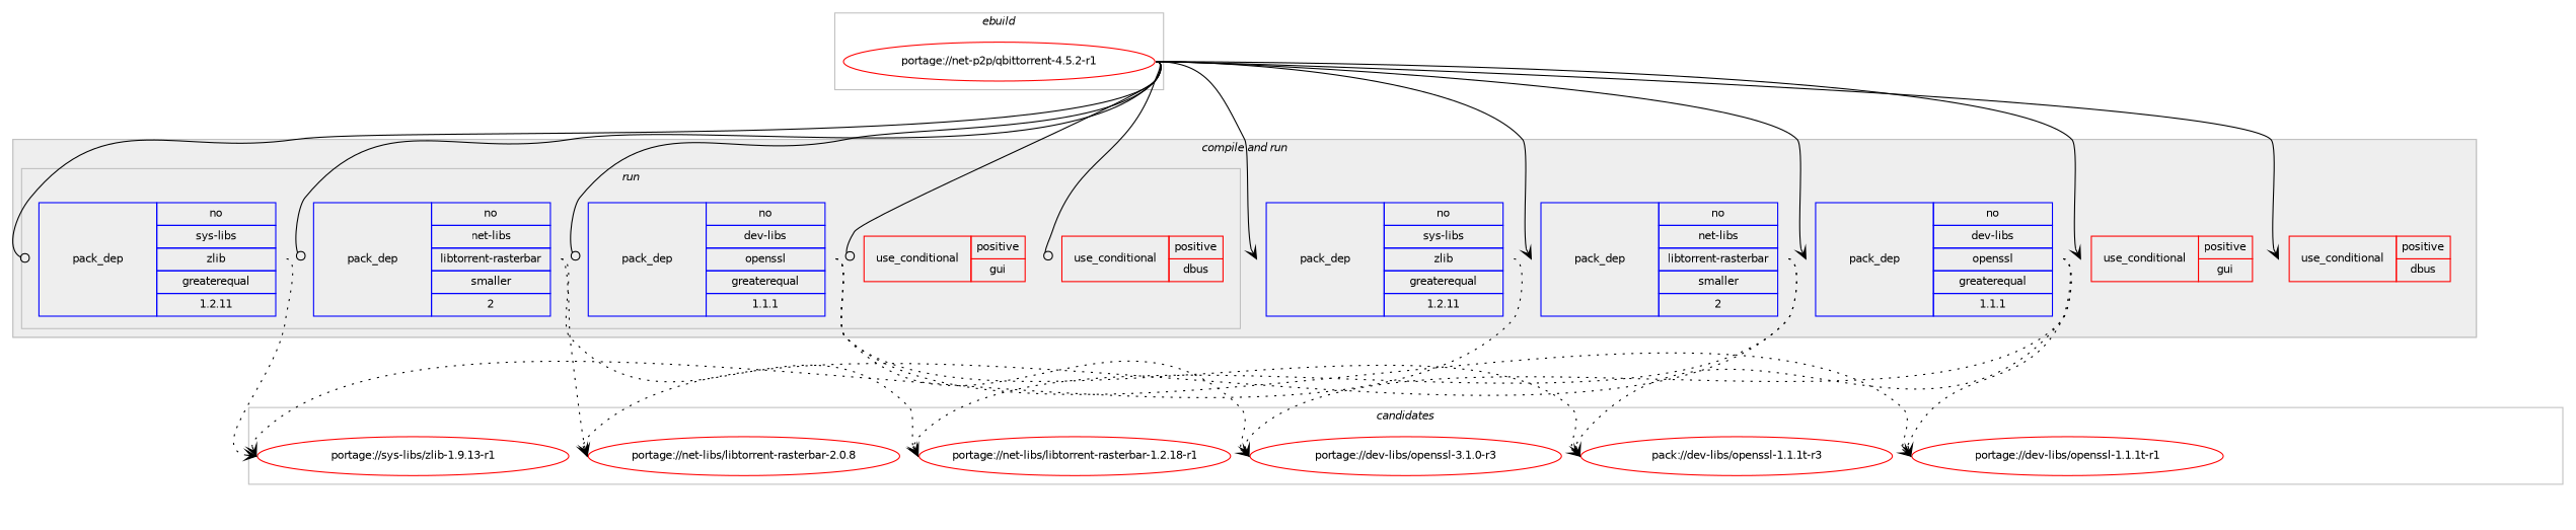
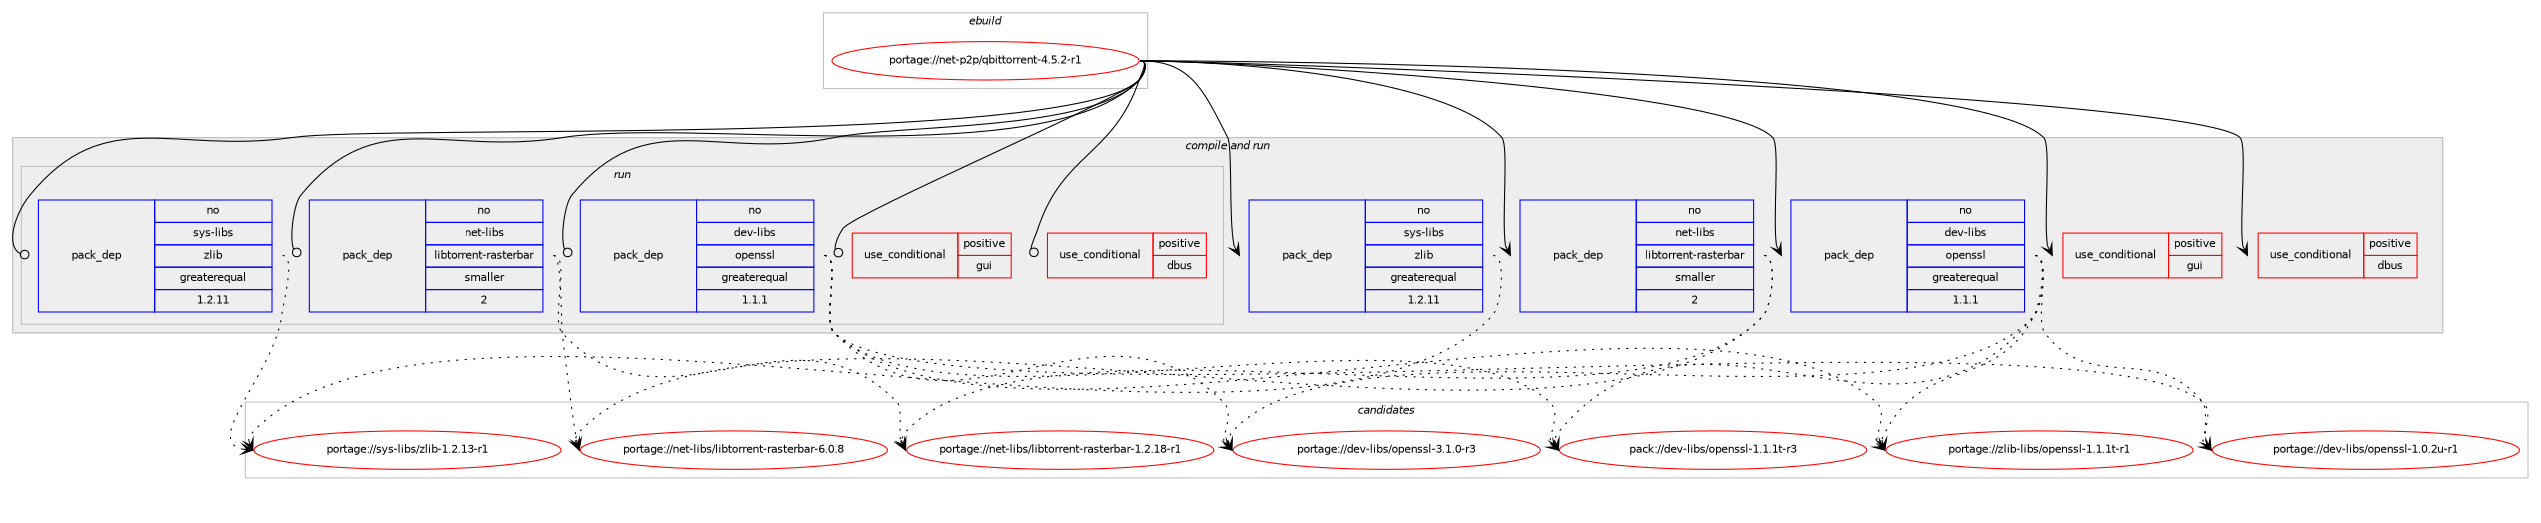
  digraph {
    compound=true
    concentrate=true
    fontname=Helvetica
    fontsize=10
    newrank=true
    rankdir=TB
    ranksep=1.5
    node [color=red fontname=Helvetica fontsize=10 shape=none]
    edge [arrowhead=vee headport=w style=dotted tailport=e weight=100]
    n1 [label="portage://net-p2p/qbittorrent-4.5.2-r1" width=4 shape=""]
    n2 [label=<<TABLE BORDER="0" CELLBORDER="1" CELLSPACING="0" CELLPADDING="4"><TR><TD ROWSPAN="3" CELLPADDING="10">use_conditional</TD></TR><TR><TD>positive</TD></TR><TR><TD>dbus</TD></TR></TABLE>>]
    n3 [label=<<TABLE BORDER="0" CELLBORDER="1" CELLSPACING="0" CELLPADDING="4"><TR><TD ROWSPAN="3" CELLPADDING="10">use_conditional</TD></TR><TR><TD>positive</TD></TR><TR><TD>gui</TD></TR></TABLE>>]
    n4 [color=blue label=<<TABLE BORDER="0" CELLBORDER="1" CELLSPACING="0" CELLPADDING="4" WIDTH="220"><TR><TD ROWSPAN="6" CELLPADDING="30">pack_dep</TD></TR><TR><TD WIDTH="110">no</TD></TR><TR><TD>dev-libs</TD></TR><TR><TD>openssl</TD></TR><TR><TD>greaterequal</TD></TR><TR><TD>1.1.1</TD></TR></TABLE>>]
    n5 [color=blue label=<<TABLE BORDER="0" CELLBORDER="1" CELLSPACING="0" CELLPADDING="4" WIDTH="220"><TR><TD ROWSPAN="6" CELLPADDING="30">pack_dep</TD></TR><TR><TD WIDTH="110">no</TD></TR><TR><TD>net-libs</TD></TR><TR><TD>libtorrent-rasterbar</TD></TR><TR><TD>smaller</TD></TR><TR><TD>2</TD></TR></TABLE>>]
    n6 [color=blue label=<<TABLE BORDER="0" CELLBORDER="1" CELLSPACING="0" CELLPADDING="4" WIDTH="220"><TR><TD ROWSPAN="6" CELLPADDING="30">pack_dep</TD></TR><TR><TD WIDTH="110">no</TD></TR><TR><TD>sys-libs</TD></TR><TR><TD>zlib</TD></TR><TR><TD>greaterequal</TD></TR><TR><TD>1.2.11</TD></TR></TABLE>>]
    n7 [label=<<TABLE BORDER="0" CELLBORDER="1" CELLSPACING="0" CELLPADDING="4"><TR><TD ROWSPAN="3" CELLPADDING="10">use_conditional</TD></TR><TR><TD>positive</TD></TR><TR><TD>dbus</TD></TR></TABLE>>]
    n8 [label=<<TABLE BORDER="0" CELLBORDER="1" CELLSPACING="0" CELLPADDING="4"><TR><TD ROWSPAN="3" CELLPADDING="10">use_conditional</TD></TR><TR><TD>positive</TD></TR><TR><TD>gui</TD></TR></TABLE>>]
    n9 [color=blue label=<<TABLE BORDER="0" CELLBORDER="1" CELLSPACING="0" CELLPADDING="4" WIDTH="220"><TR><TD ROWSPAN="6" CELLPADDING="30">pack_dep</TD></TR><TR><TD WIDTH="110">no</TD></TR><TR><TD>dev-libs</TD></TR><TR><TD>openssl</TD></TR><TR><TD>greaterequal</TD></TR><TR><TD>1.1.1</TD></TR></TABLE>>]
    n10 [color=blue label=<<TABLE BORDER="0" CELLBORDER="1" CELLSPACING="0" CELLPADDING="4" WIDTH="220"><TR><TD ROWSPAN="6" CELLPADDING="30">pack_dep</TD></TR><TR><TD WIDTH="110">no</TD></TR><TR><TD>net-libs</TD></TR><TR><TD>libtorrent-rasterbar</TD></TR><TR><TD>smaller</TD></TR><TR><TD>2</TD></TR></TABLE>>]
    n11 [color=blue label=<<TABLE BORDER="0" CELLBORDER="1" CELLSPACING="0" CELLPADDING="4" WIDTH="220"><TR><TD ROWSPAN="6" CELLPADDING="30">pack_dep</TD></TR><TR><TD WIDTH="110">no</TD></TR><TR><TD>sys-libs</TD></TR><TR><TD>zlib</TD></TR><TR><TD>greaterequal</TD></TR><TR><TD>1.2.11</TD></TR></TABLE>>]
-   n13 [label="portage://dev-libs/openssl-1.1.1t-r1" width=4 shape=""]
+   n12 [label="portage://dev-libs/openssl-1.0.2u-r1" width=4 shape=""]
+   n13 [label="portage://zlib-libs/openssl-1.1.1t-r1" width=4 shape=""]
    n14 [label="pack://dev-libs/openssl-1.1.1t-r3" width=4 shape=""]
    n15 [label="portage://dev-libs/openssl-3.1.0-r3" width=4 shape=""]
    n16 [label="portage://net-libs/libtorrent-rasterbar-1.2.18-r1" width=4 shape=""]
-   n17 [label="portage://net-libs/libtorrent-rasterbar-2.0.8" width=4 shape=""]
-   n18 [label="portage://sys-libs/zlib-1.9.13-r1" width=4 shape=""]
+   n17 [label="portage://net-libs/libtorrent-rasterbar-6.0.8" width=4 shape=""]
+   n18 [label="portage://sys-libs/zlib-1.2.13-r1" width=4 shape=""]
    subgraph cluster_1 {
      color=gray
      label=<<i>ebuild</i>>
      rank=same
      n1
    }
    subgraph cluster_2 {
      color=gray
      label=<<i>dependencies</i>>
      subgraph cluster_3 {
        color=gray
        fillcolor="#eeeeee"
        label=<<i>compile</i>>
        style=filled
        subgraph sub_4 {
          color=gray
          fillcolor="#eeeeee"
          label=<<i>compile</i>>
          style=filled
          n2
        }
        subgraph sub_5 {
          color=gray
          fillcolor="#eeeeee"
          label=<<i>compile</i>>
          style=filled
          n3
        }
        subgraph sub_6 {
          color=gray
          fillcolor="#eeeeee"
          label=<<i>compile</i>>
          style=filled
          n4
        }
        subgraph sub_7 {
          color=gray
          fillcolor="#eeeeee"
          label=<<i>compile</i>>
          style=filled
          n5
        }
        subgraph sub_8 {
          color=gray
          fillcolor="#eeeeee"
          label=<<i>compile</i>>
          style=filled
          n6
        }
      }
      subgraph cluster_9 {
        color=gray
        fillcolor="#eeeeee"
        label=<<i>compile and run</i>>
        style=filled
      }
      subgraph cluster_10 {
        color=gray
        fillcolor="#eeeeee"
        label=<<i>run</i>>
        style=filled
        subgraph sub_11 {
          color=gray
          fillcolor="#eeeeee"
          label=<<i>run</i>>
          style=filled
          n7
        }
        subgraph sub_12 {
          color=gray
          fillcolor="#eeeeee"
          label=<<i>run</i>>
          style=filled
          n8
        }
        subgraph sub_13 {
          color=gray
          fillcolor="#eeeeee"
          label=<<i>run</i>>
          style=filled
          n9
        }
        subgraph sub_14 {
          color=gray
          fillcolor="#eeeeee"
          label=<<i>run</i>>
          style=filled
          n10
        }
        subgraph sub_15 {
          color=gray
          fillcolor="#eeeeee"
          label=<<i>run</i>>
          style=filled
          n11
        }
      }
    }
    subgraph cluster_16 {
      color=gray
      label=<<i>candidates</i>>
      rank=same
      subgraph sub_17 {
        color=black
        label=<<i>candidates</i>>
        nodesep=1
        rank=same
+       n12
        n13
        n14
        n15
      }
      subgraph sub_18 {
        color=black
        label=<<i>candidates</i>>
        nodesep=1
        rank=same
        n16
        n17
      }
      subgraph sub_19 {
        color=black
        label=<<i>candidates</i>>
        nodesep=1
        rank=same
        n18
      }
      subgraph sub_20 {
        color=black
        label=<<i>candidates</i>>
        nodesep=1
        rank=same
+       n12
        n13
        n14
        n15
      }
      subgraph sub_21 {
        color=black
        label=<<i>candidates</i>>
        nodesep=1
        rank=same
        n16
        n17
      }
      subgraph sub_22 {
        color=black
        label=<<i>candidates</i>>
        nodesep=1
        rank=same
        n18
      }
    }
    n1 -> n2 [style=solid weight=20]
    n1 -> n3 [style=solid weight=20]
    n1 -> n4 [style=solid weight=20]
    n1 -> n5 [style=solid weight=20]
    n1 -> n6 [style=solid weight=20]
    n1 -> n7 [arrowhead=odot style=solid weight=20]
    n1 -> n8 [arrowhead=odot style=solid weight=20]
    n1 -> n9 [arrowhead=odot style=solid weight=20]
    n1 -> n10 [arrowhead=odot style=solid weight=20]
    n1 -> n11 [arrowhead=odot style=solid weight=20]
+   n4 -> n12
    n4 -> n13
    n4 -> n14
    n4 -> n15
    n5 -> n16
    n5 -> n17
    n6 -> n18
+   n9 -> n12
    n9 -> n13
    n9 -> n14
    n9 -> n15
    n10 -> n16
    n10 -> n17
    n11 -> n18
  }
